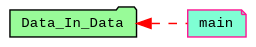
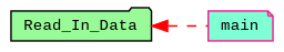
  digraph {
    rankdir=LR
    fontname="Liberation Mono"
    node [fontname="Liberation Mono" fontsize=10 style=filled]
-   n1 [color=black fillcolor=palegreen fontcolor=black height=0.2 label=Data_In_Data shape=folder width=0.4]
+   n1 [color=black fillcolor=palegreen fontcolor=black height=0.2 label=Read_In_Data shape=folder width=0.4]
    n2 [color=deeppink fillcolor=aquamarine height=0.2 label=main shape=note width=0.4]
    n1 -> n2 [color=red dir=back fontname="Liberation Mono" fontsize=10 labelfontname=Helvetica labelfontsize=10 style=dashed]
  }
